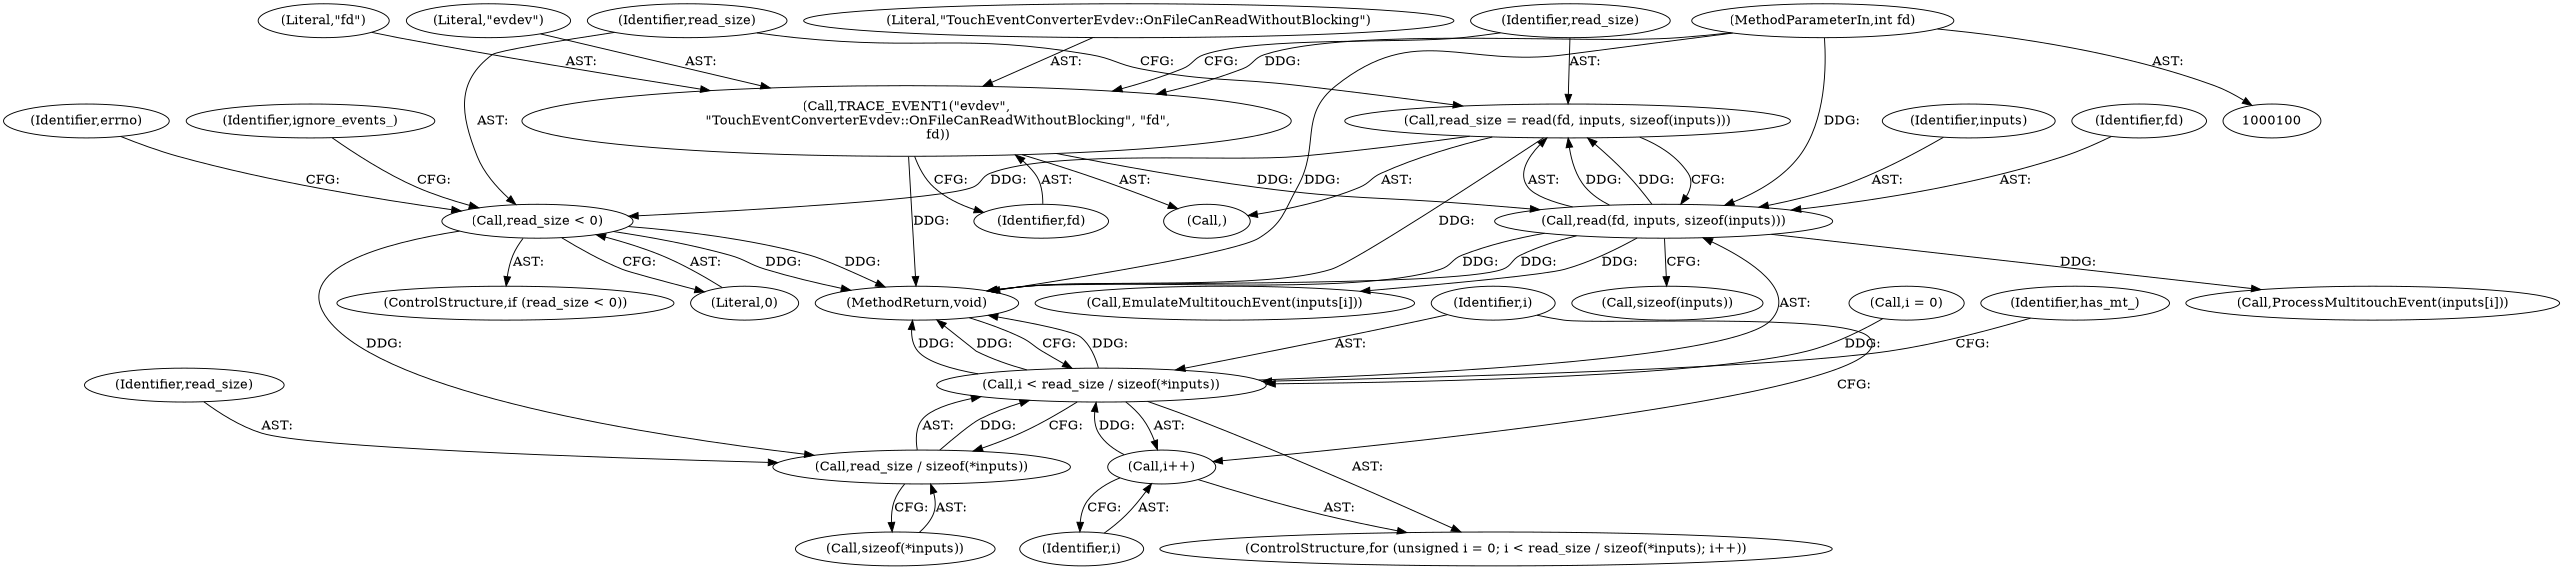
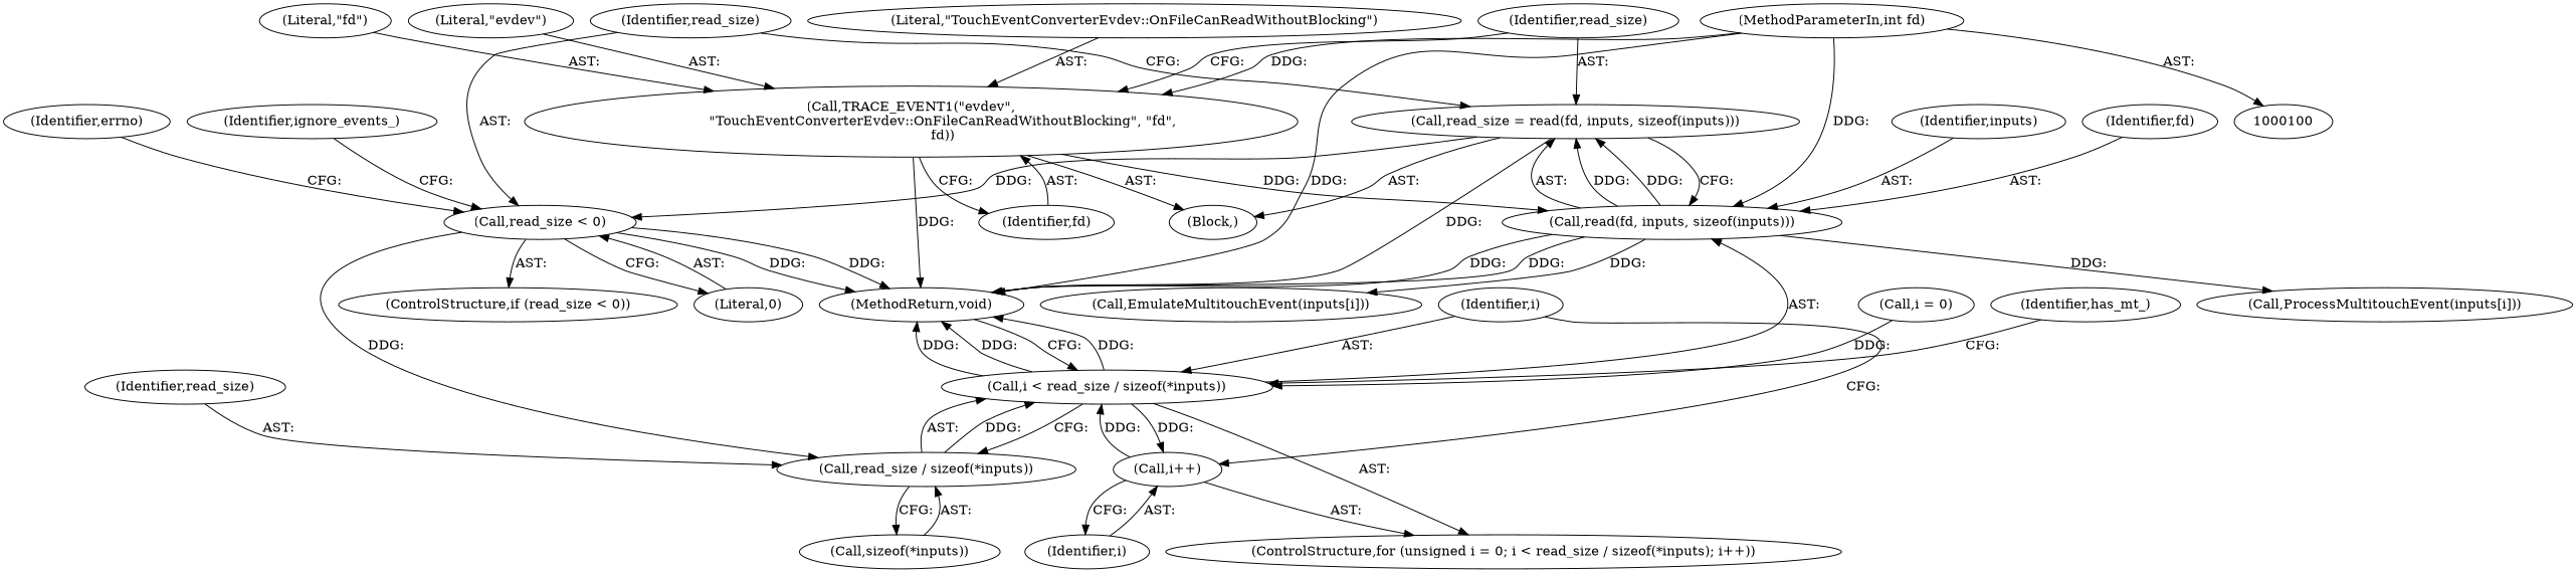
  digraph {
    n1 [label="(Call,read_size = read(fd, inputs, sizeof(inputs)))"]
    n2 [label="(Call,read(fd, inputs, sizeof(inputs)))"]
    n3 [label="(Call,read_size < 0)"]
    n4 [label="(MethodReturn,void)"]
-   n5 [label="(Call,)"]
+   n5 [label="(Block,)"]
    n6 [label="(Call,ProcessMultitouchEvent(inputs[i]))"]
    n7 [label="(Call,EmulateMultitouchEvent(inputs[i]))"]
-   n8 [label="(Call,sizeof(inputs))"]
    n9 [label="(Call,read_size / sizeof(*inputs))"]
    n10 [label="(ControlStructure,if (read_size < 0))"]
    n11 [label="(Literal,0)"]
    n12 [label="(Call,i < read_size / sizeof(*inputs))"]
    n13 [label="(Call,TRACE_EVENT1(\"evdev\",\n               \"TouchEventConverterEvdev::OnFileCanReadWithoutBlocking\", \"fd\",\n               fd))"]
    n14 [label="(Identifier,fd)"]
    n15 [label="(MethodParameterIn,int fd)"]
    1000100
    n17 [label="(Call,sizeof(*inputs))"]
    n18 [label="(Call,i++)"]
    n19 [label="(ControlStructure,for (unsigned i = 0; i < read_size / sizeof(*inputs); i++))"]
    n20 [label="(Identifier,i)"]
    n21 [label="(Identifier,inputs)"]
    n22 [label="(Call,i = 0)"]
    n23 [label="(Identifier,fd)"]
    n24 [label="(Identifier,errno)"]
    n25 [label="(Literal,\"evdev\")"]
    n26 [label="(Identifier,ignore_events_)"]
    n27 [label="(Identifier,read_size)"]
    n28 [label="(Identifier,has_mt_)"]
    n29 [label="(Identifier,i)"]
    n30 [label="(Identifier,read_size)"]
    n31 [label="(Literal,\"TouchEventConverterEvdev::OnFileCanReadWithoutBlocking\")"]
    n32 [label="(Identifier,read_size)"]
    n33 [label="(Literal,\"fd\")"]
    n1 -> n2 [label="CFG: "]
    n1 -> n3 [label="DDG: "]
    n1 -> n4 [label="DDG: "]
    n1 -> n5 [label="AST: "]
    n2 -> n1 [label="AST: "]
    n2 -> n1 [label="DDG: "]
    n2 -> n1 [label="DDG: "]
    n2 -> n4 [label="DDG: "]
    n2 -> n4 [label="DDG: "]
    n2 -> n6 [label="DDG: "]
    n2 -> n7 [label="DDG: "]
-   n2 -> n8 [label="CFG: "]
    n3 -> n4 [label="DDG: "]
    n3 -> n4 [label="DDG: "]
    n3 -> n9 [label="DDG: "]
    n3 -> n10 [label="AST: "]
    n3 -> n11 [label="CFG: "]
    n4 -> n12 [label="CFG: "]
    n9 -> n12 [label="AST: "]
    n9 -> n12 [label="DDG: "]
    n9 -> n17 [label="CFG: "]
    n11 -> n3 [label="AST: "]
    n12 -> n2 [label="AST: "]
    n12 -> n4 [label="DDG: "]
    n12 -> n4 [label="DDG: "]
    n12 -> n4 [label="DDG: "]
    n12 -> n9 [label="CFG: "]
-   n12 -> n18 [label="AST: "]
+   n12 -> n18 [label="DDG: "]
    n12 -> n19 [label="AST: "]
    n13 -> n2 [label="DDG: "]
    n13 -> n4 [label="DDG: "]
    n13 -> n5 [label="AST: "]
    n13 -> n14 [label="CFG: "]
    n14 -> n13 [label="AST: "]
    n15 -> n2 [label="DDG: "]
    n15 -> n4 [label="DDG: "]
    n15 -> n13 [label="DDG: "]
    n15 -> 1000100 [label="AST: "]
    n17 -> n9 [label="AST: "]
    n18 -> n12 [label="DDG: "]
    n18 -> n19 [label="AST: "]
    n18 -> n20 [label="CFG: "]
    n20 -> n18 [label="AST: "]
    n21 -> n2 [label="AST: "]
    n22 -> n12 [label="DDG: "]
    n23 -> n2 [label="AST: "]
    n24 -> n3 [label="CFG: "]
    n25 -> n13 [label="AST: "]
    n26 -> n3 [label="CFG: "]
    n27 -> n1 [label="AST: "]
    n27 -> n13 [label="CFG: "]
    n28 -> n12 [label="CFG: "]
    n29 -> n12 [label="AST: "]
    n29 -> n18 [label="CFG: "]
    n30 -> n1 [label="CFG: "]
    n30 -> n3 [label="AST: "]
    n31 -> n13 [label="AST: "]
    n32 -> n9 [label="AST: "]
    n33 -> n13 [label="AST: "]
  }
